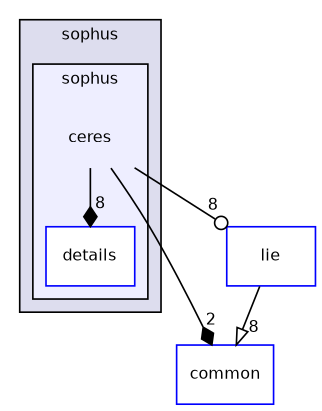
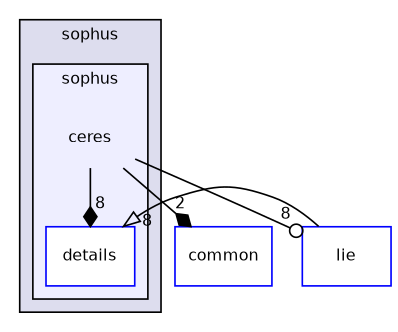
  digraph {
    compound=true
    node [color=blue fontname=Helvetica fontsize=10 shape=box]
    edge [arrowhead=diamond headlabel=8 labeldistance=1.5 labelfontname=Helvetica labelfontsize=10]
    n1 [color=gray40 label=ceres shape=plaintext]
    n2 [fillcolor=white label=details style=filled]
    n3 [label=common]
    n4 [fillcolor=white label=lie style=filled]
    subgraph cluster_1 {
      bgcolor="#ddddee"
      fontname=Helvetica
      fontsize=10
      label=sophus
      pencolor=black
      subgraph cluster_2 {
        bgcolor="#eeeeff"
        fontname=Helvetica
        fontsize=10
        label=sophus
        pencolor=black
        n1
        n2
      }
    }
    n1 -> n2
    n1 -> n3 [headlabel=2]
    n1 -> n4 [arrowhead=odot]
-   n4 -> n3 [arrowhead=onormal]
+   n4 -> n2 [arrowhead=onormal]
  }
